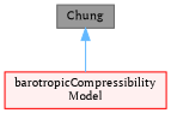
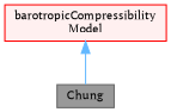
  digraph {
    fontname="PT Serif"
    node [fontname="PT Serif" fontsize=10 shape=box style=filled]
    n1 [color=gray40 fillcolor=grey60 fontcolor=black height=0.2 label=Chung width=0.4]
    n2 [color=red fillcolor="#FFF0F0" height=0.2 label="barotropicCompressibility\lModel" width=0.4]
-   n1 -> n2 [color=steelblue1 dir=back fontname="PT Serif" fontsize=10 labelfontname=Helvetica labelfontsize=10 style=solid]
+   n2 -> n1 [color=steelblue1 dir=back fontname="PT Serif" fontsize=10 labelfontname=Helvetica labelfontsize=10 style=solid]
  }
